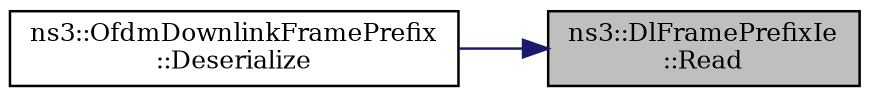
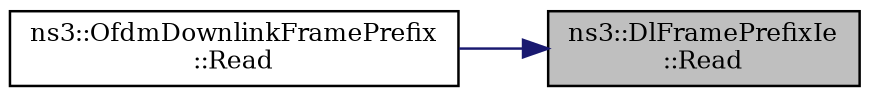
  digraph {
    rankdir=RL
    fontname="DejaVu Serif"
    node [color=black fontname="DejaVu Serif" fontsize=10 shape=record style=filled]
    n1 [fillcolor=grey75 fontcolor=black height=0.2 label="ns3::DlFramePrefixIe\l::Read" width=0.4]
-   n2 [fillcolor=white height=0.2 label="ns3::OfdmDownlinkFramePrefix\l::Deserialize" width=0.4]
+   n2 [fillcolor=white height=0.2 label="ns3::OfdmDownlinkFramePrefix\l::Read" width=0.4]
    n1 -> n2 [color=midnightblue dir=back fontname="DejaVu Serif" fontsize=10 labelfontname=Helvetica labelfontsize=10 style=solid]
  }
